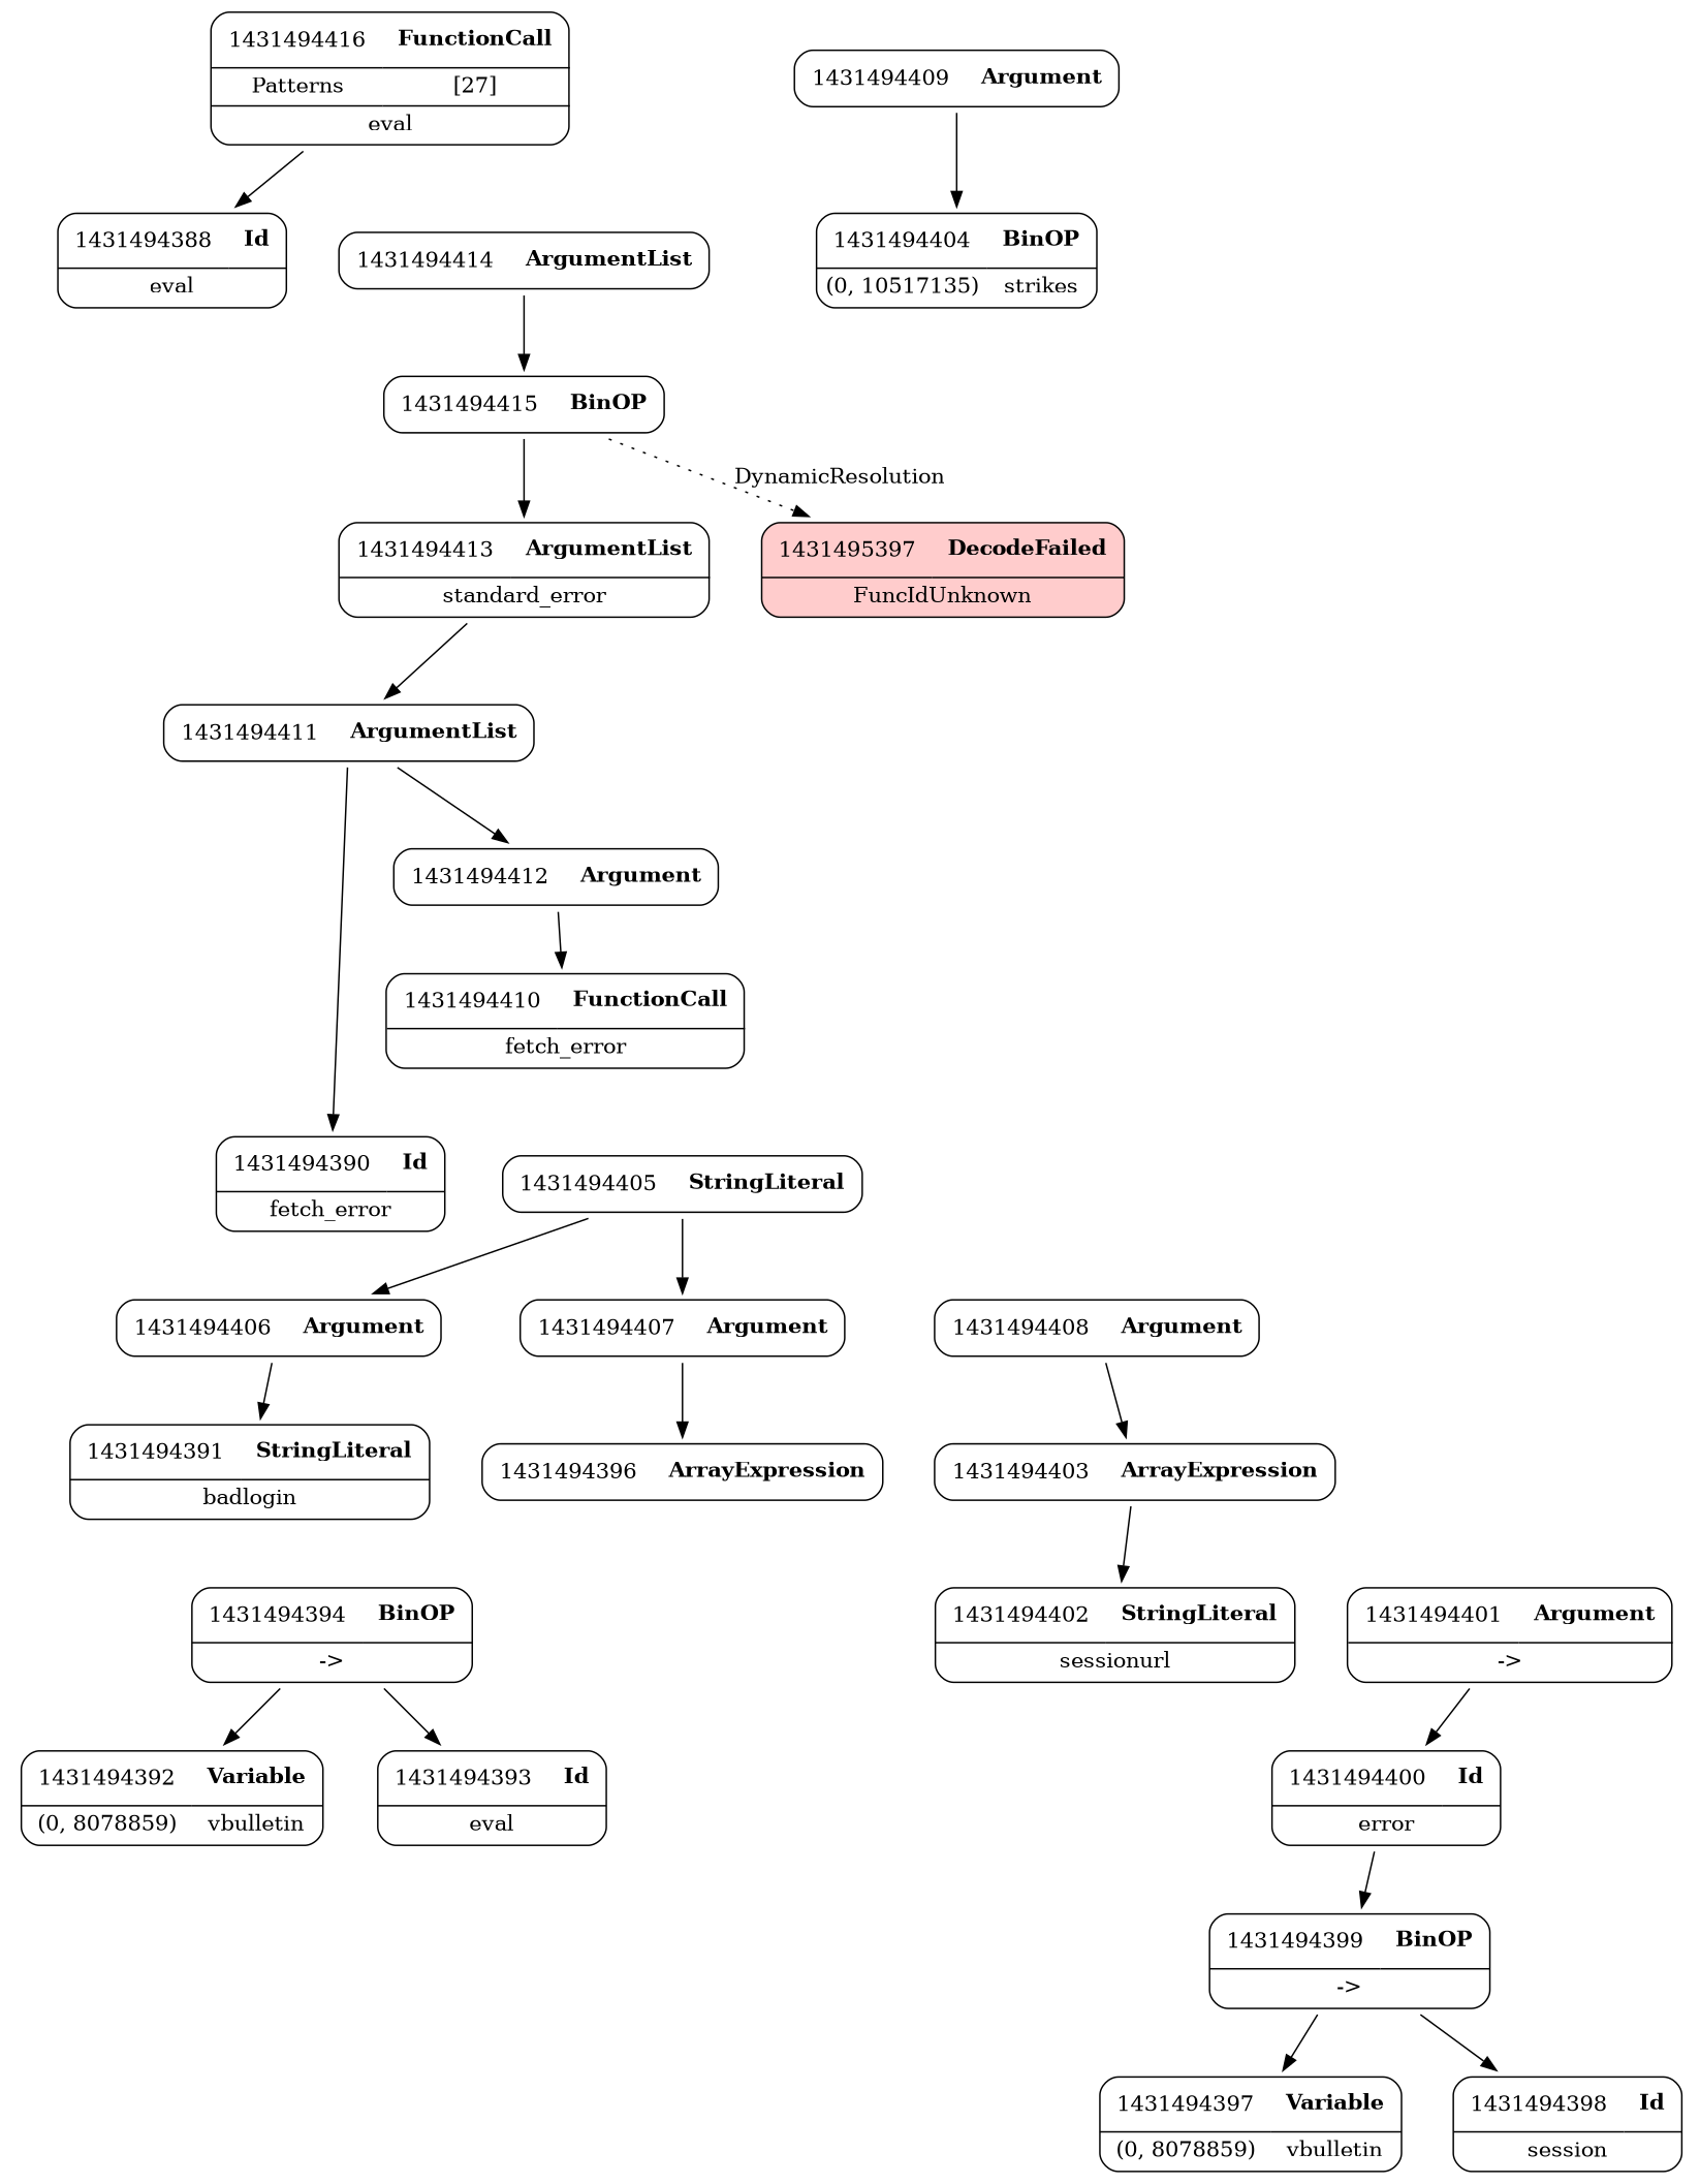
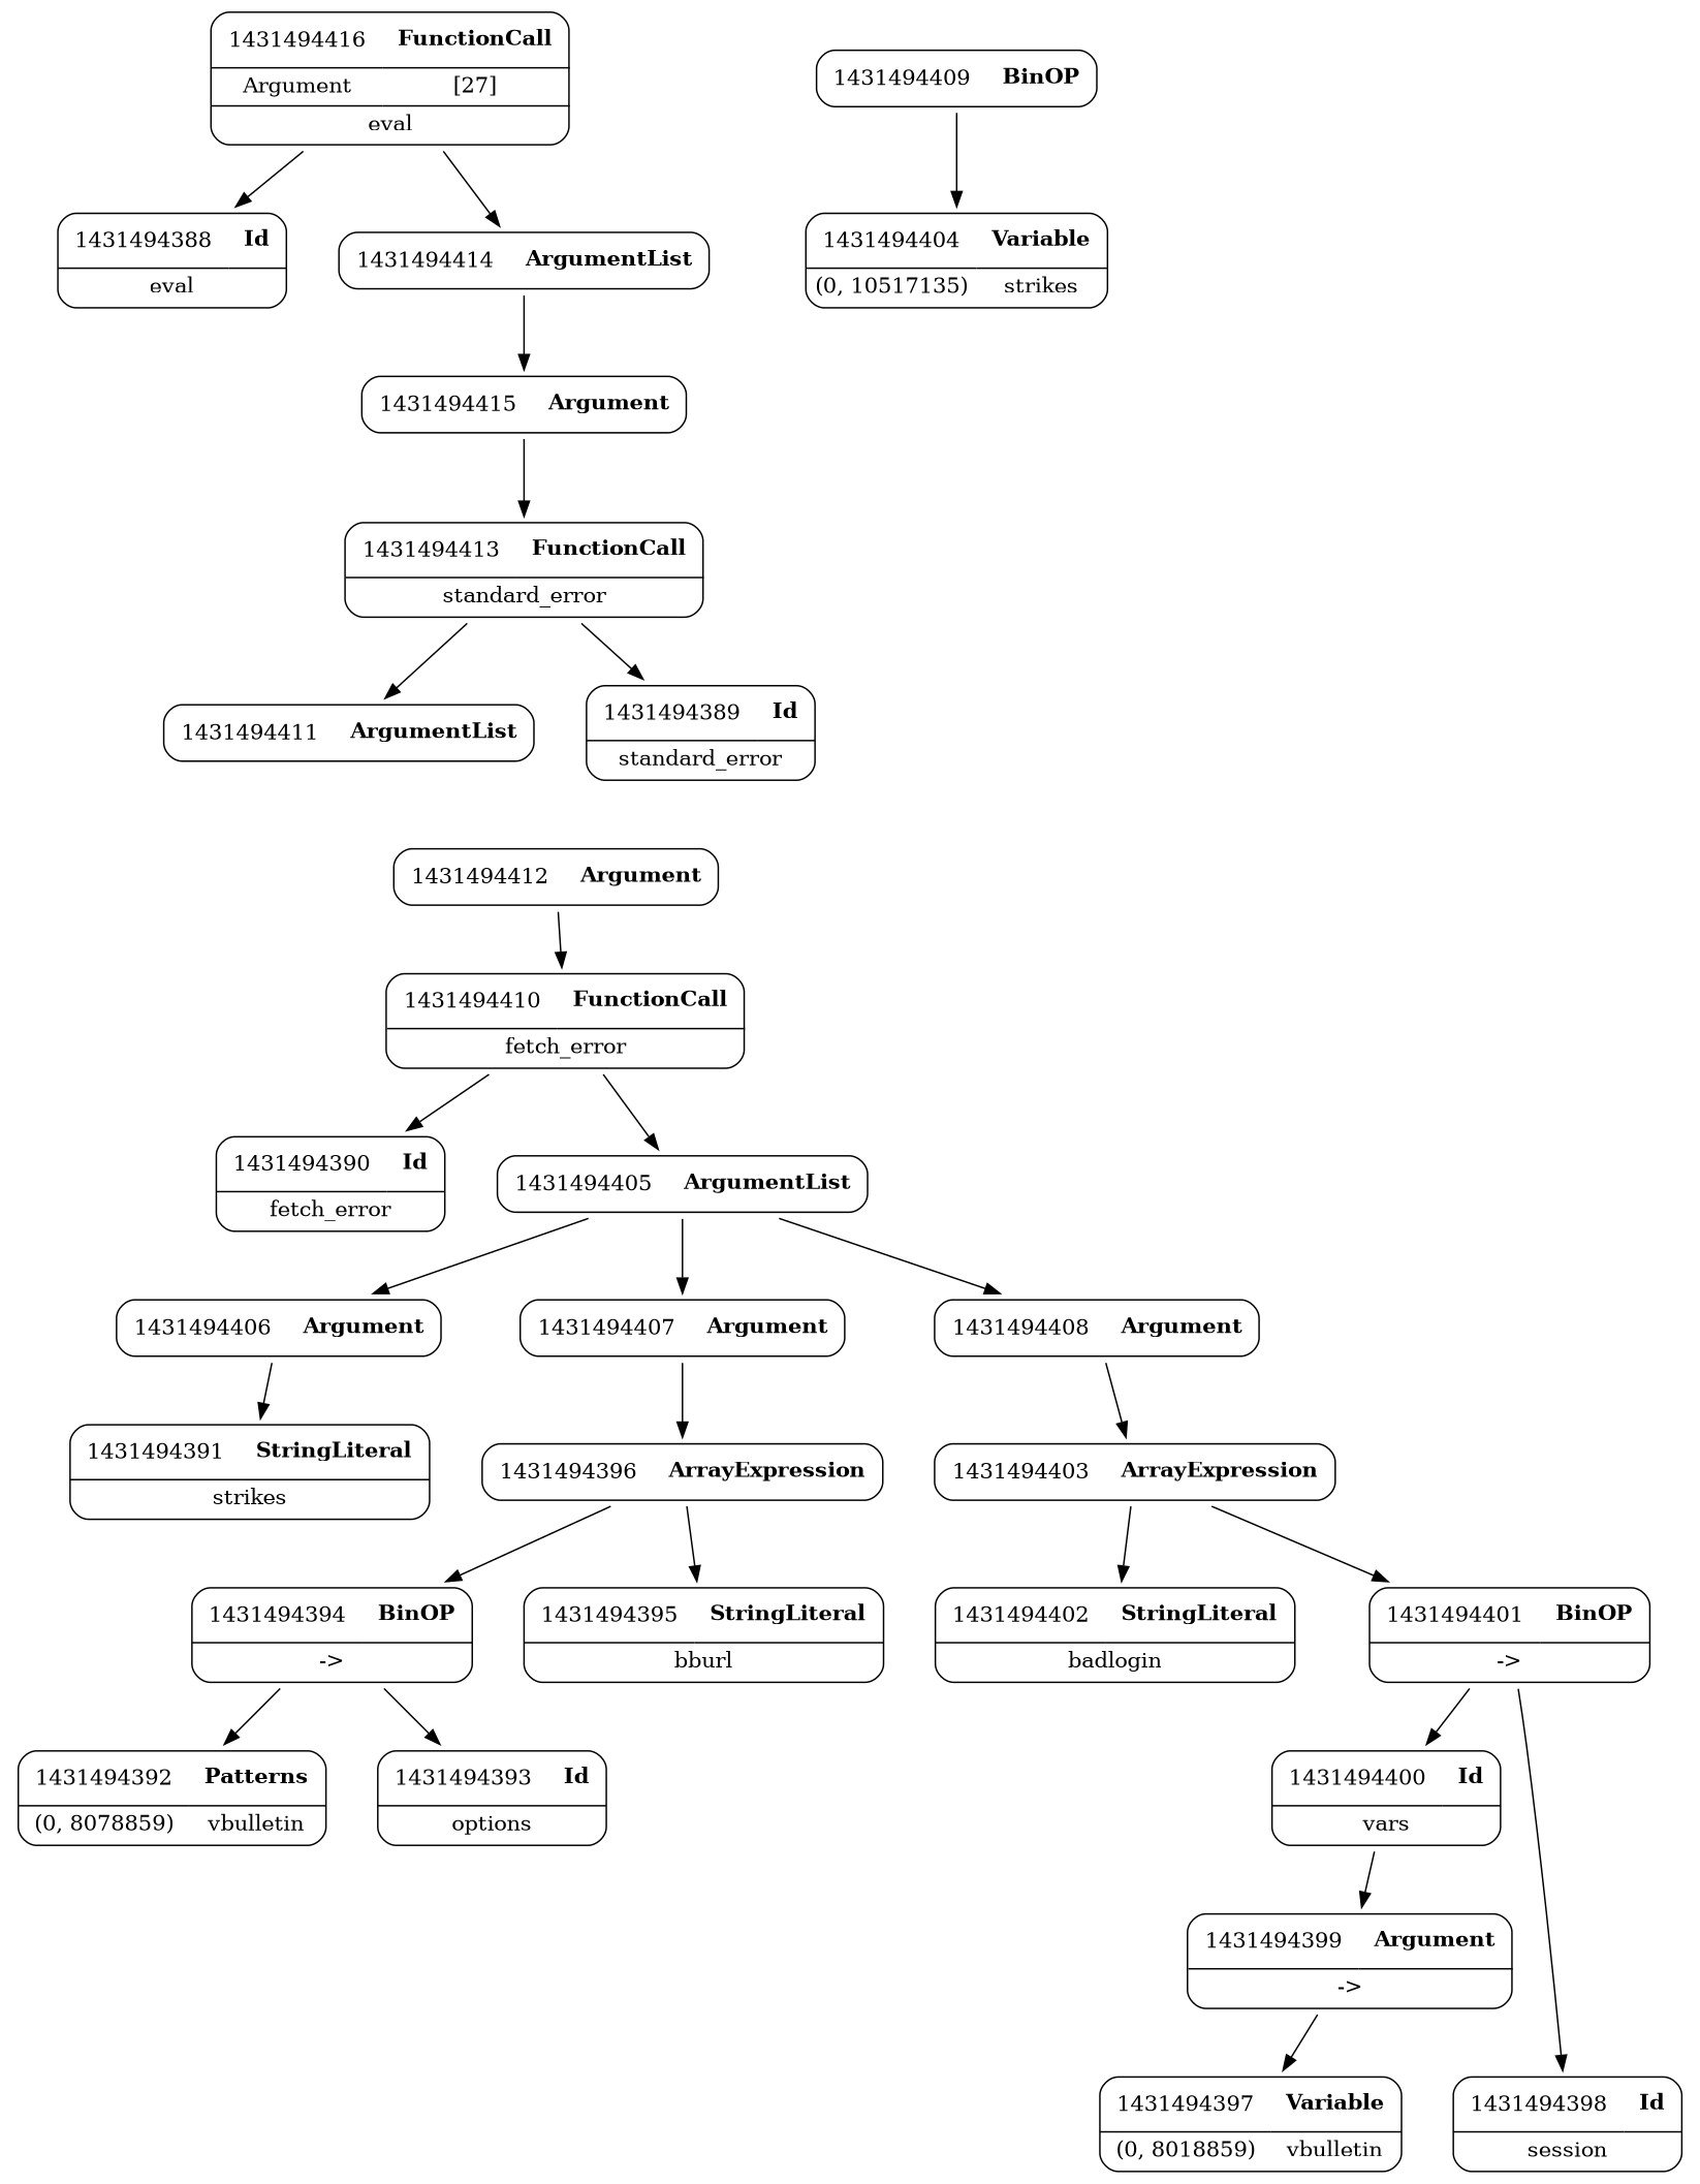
  digraph {
    node [shape=none]
    edge [weight=2]
-   n1 [label=<<TABLE border='1' cellspacing='0' cellpadding='10' style='rounded' ><TR><TD border='0'>1431494416</TD><TD border='0'><B>FunctionCall</B></TD></TR><HR/><TR><TD border='0' cellpadding='5'>Patterns</TD><TD border='0' cellpadding='5'>[27]</TD></TR><HR/><TR><TD border='0' cellpadding='5' colspan='2'>eval</TD></TR></TABLE>>]
+   n1 [label=<<TABLE border='1' cellspacing='0' cellpadding='10' style='rounded' ><TR><TD border='0'>1431494416</TD><TD border='0'><B>FunctionCall</B></TD></TR><HR/><TR><TD border='0' cellpadding='5'>Argument</TD><TD border='0' cellpadding='5'>[27]</TD></TR><HR/><TR><TD border='0' cellpadding='5' colspan='2'>eval</TD></TR></TABLE>>]
    n2 [label=<<TABLE border='1' cellspacing='0' cellpadding='10' style='rounded' ><TR><TD border='0'>1431494388</TD><TD border='0'><B>Id</B></TD></TR><HR/><TR><TD border='0' cellpadding='5' colspan='2'>eval</TD></TR></TABLE>>]
    n3 [label=<<TABLE border='1' cellspacing='0' cellpadding='10' style='rounded' ><TR><TD border='0'>1431494414</TD><TD border='0'><B>ArgumentList</B></TD></TR></TABLE>>]
-   n4 [label=<<TABLE border='1' cellspacing='0' cellpadding='10' style='rounded' ><TR><TD border='0'>1431494415</TD><TD border='0'><B>BinOP</B></TD></TR></TABLE>>]
-   n5 [label=<<TABLE border='1' cellspacing='0' cellpadding='10' style='rounded' ><TR><TD border='0'>1431494413</TD><TD border='0'><B>ArgumentList</B></TD></TR><HR/><TR><TD border='0' cellpadding='5' colspan='2'>standard_error</TD></TR></TABLE>>]
-   n6 [label=<<TABLE border='1' cellspacing='0' cellpadding='10' style='rounded' bgcolor='#FFCCCC' ><TR><TD border='0'>1431495397</TD><TD border='0'><B>DecodeFailed</B></TD></TR><HR/><TR><TD border='0' cellpadding='5' colspan='2'>FuncIdUnknown</TD></TR></TABLE>>]
-   n7 [label=<<TABLE border='1' cellspacing='0' cellpadding='10' style='rounded' ><TR><TD border='0'>1431494402</TD><TD border='0'><B>StringLiteral</B></TD></TR><HR/><TR><TD border='0' cellpadding='5' colspan='2'>sessionurl</TD></TR></TABLE>>]
+   n4 [label=<<TABLE border='1' cellspacing='0' cellpadding='10' style='rounded' ><TR><TD border='0'>1431494415</TD><TD border='0'><B>Argument</B></TD></TR></TABLE>>]
+   n5 [label=<<TABLE border='1' cellspacing='0' cellpadding='10' style='rounded' ><TR><TD border='0'>1431494413</TD><TD border='0'><B>FunctionCall</B></TD></TR><HR/><TR><TD border='0' cellpadding='5' colspan='2'>standard_error</TD></TR></TABLE>>]
+   n7 [label=<<TABLE border='1' cellspacing='0' cellpadding='10' style='rounded' ><TR><TD border='0'>1431494402</TD><TD border='0'><B>StringLiteral</B></TD></TR><HR/><TR><TD border='0' cellpadding='5' colspan='2'>badlogin</TD></TR></TABLE>>]
    n8 [label=<<TABLE border='1' cellspacing='0' cellpadding='10' style='rounded' ><TR><TD border='0'>1431494403</TD><TD border='0'><B>ArrayExpression</B></TD></TR></TABLE>>]
-   n9 [label=<<TABLE border='1' cellspacing='0' cellpadding='10' style='rounded' ><TR><TD border='0'>1431494401</TD><TD border='0'><B>Argument</B></TD></TR><HR/><TR><TD border='0' cellpadding='5' colspan='2'>-&gt;</TD></TR></TABLE>>]
-   n10 [label=<<TABLE border='1' cellspacing='0' cellpadding='10' style='rounded' ><TR><TD border='0'>1431494400</TD><TD border='0'><B>Id</B></TD></TR><HR/><TR><TD border='0' cellpadding='5' colspan='2'>error</TD></TR></TABLE>>]
-   n11 [label=<<TABLE border='1' cellspacing='0' cellpadding='10' style='rounded' ><TR><TD border='0'>1431494399</TD><TD border='0'><B>BinOP</B></TD></TR><HR/><TR><TD border='0' cellpadding='5' colspan='2'>-&gt;</TD></TR></TABLE>>]
+   n9 [label=<<TABLE border='1' cellspacing='0' cellpadding='10' style='rounded' ><TR><TD border='0'>1431494401</TD><TD border='0'><B>BinOP</B></TD></TR><HR/><TR><TD border='0' cellpadding='5' colspan='2'>-&gt;</TD></TR></TABLE>>]
+   n10 [label=<<TABLE border='1' cellspacing='0' cellpadding='10' style='rounded' ><TR><TD border='0'>1431494400</TD><TD border='0'><B>Id</B></TD></TR><HR/><TR><TD border='0' cellpadding='5' colspan='2'>vars</TD></TR></TABLE>>]
+   n11 [label=<<TABLE border='1' cellspacing='0' cellpadding='10' style='rounded' ><TR><TD border='0'>1431494399</TD><TD border='0'><B>Argument</B></TD></TR><HR/><TR><TD border='0' cellpadding='5' colspan='2'>-&gt;</TD></TR></TABLE>>]
    n12 [label=<<TABLE border='1' cellspacing='0' cellpadding='10' style='rounded' ><TR><TD border='0'>1431494398</TD><TD border='0'><B>Id</B></TD></TR><HR/><TR><TD border='0' cellpadding='5' colspan='2'>session</TD></TR></TABLE>>]
-   n13 [label=<<TABLE border='1' cellspacing='0' cellpadding='10' style='rounded' ><TR><TD border='0'>1431494397</TD><TD border='0'><B>Variable</B></TD></TR><HR/><TR><TD border='0' cellpadding='5'>(0, 8078859)</TD><TD border='0' cellpadding='5'>vbulletin</TD></TR></TABLE>>]
+   n13 [label=<<TABLE border='1' cellspacing='0' cellpadding='10' style='rounded' ><TR><TD border='0'>1431494397</TD><TD border='0'><B>Variable</B></TD></TR><HR/><TR><TD border='0' cellpadding='5'>(0, 8018859)</TD><TD border='0' cellpadding='5'>vbulletin</TD></TR></TABLE>>]
    n14 [label=<<TABLE border='1' cellspacing='0' cellpadding='10' style='rounded' ><TR><TD border='0'>1431494406</TD><TD border='0'><B>Argument</B></TD></TR></TABLE>>]
-   n15 [label=<<TABLE border='1' cellspacing='0' cellpadding='10' style='rounded' ><TR><TD border='0'>1431494391</TD><TD border='0'><B>StringLiteral</B></TD></TR><HR/><TR><TD border='0' cellpadding='5' colspan='2'>badlogin</TD></TR></TABLE>>]
+   n15 [label=<<TABLE border='1' cellspacing='0' cellpadding='10' style='rounded' ><TR><TD border='0'>1431494391</TD><TD border='0'><B>StringLiteral</B></TD></TR><HR/><TR><TD border='0' cellpadding='5' colspan='2'>strikes</TD></TR></TABLE>>]
    n16 [label=<<TABLE border='1' cellspacing='0' cellpadding='10' style='rounded' ><TR><TD border='0'>1431494407</TD><TD border='0'><B>Argument</B></TD></TR></TABLE>>]
    n17 [label=<<TABLE border='1' cellspacing='0' cellpadding='10' style='rounded' ><TR><TD border='0'>1431494396</TD><TD border='0'><B>ArrayExpression</B></TD></TR></TABLE>>]
    n18 [label=<<TABLE border='1' cellspacing='0' cellpadding='10' style='rounded' ><TR><TD border='0'>1431494394</TD><TD border='0'><B>BinOP</B></TD></TR><HR/><TR><TD border='0' cellpadding='5' colspan='2'>-&gt;</TD></TR></TABLE>>]
-   n20 [label=<<TABLE border='1' cellspacing='0' cellpadding='10' style='rounded' ><TR><TD border='0'>1431494392</TD><TD border='0'><B>Variable</B></TD></TR><HR/><TR><TD border='0' cellpadding='5'>(0, 8078859)</TD><TD border='0' cellpadding='5'>vbulletin</TD></TR></TABLE>>]
-   n21 [label=<<TABLE border='1' cellspacing='0' cellpadding='10' style='rounded' ><TR><TD border='0'>1431494393</TD><TD border='0'><B>Id</B></TD></TR><HR/><TR><TD border='0' cellpadding='5' colspan='2'>eval</TD></TR></TABLE>>]
-   n22 [label=<<TABLE border='1' cellspacing='0' cellpadding='10' style='rounded' ><TR><TD border='0'>1431494404</TD><TD border='0'><B>BinOP</B></TD></TR><HR/><TR><TD border='0' cellpadding='5'>(0, 10517135)</TD><TD border='0' cellpadding='5'>strikes</TD></TR></TABLE>>]
-   n23 [label=<<TABLE border='1' cellspacing='0' cellpadding='10' style='rounded' ><TR><TD border='0'>1431494405</TD><TD border='0'><B>StringLiteral</B></TD></TR></TABLE>>]
+   n19 [label=<<TABLE border='1' cellspacing='0' cellpadding='10' style='rounded' ><TR><TD border='0'>1431494395</TD><TD border='0'><B>StringLiteral</B></TD></TR><HR/><TR><TD border='0' cellpadding='5' colspan='2'>bburl</TD></TR></TABLE>>]
+   n20 [label=<<TABLE border='1' cellspacing='0' cellpadding='10' style='rounded' ><TR><TD border='0'>1431494392</TD><TD border='0'><B>Patterns</B></TD></TR><HR/><TR><TD border='0' cellpadding='5'>(0, 8078859)</TD><TD border='0' cellpadding='5'>vbulletin</TD></TR></TABLE>>]
+   n21 [label=<<TABLE border='1' cellspacing='0' cellpadding='10' style='rounded' ><TR><TD border='0'>1431494393</TD><TD border='0'><B>Id</B></TD></TR><HR/><TR><TD border='0' cellpadding='5' colspan='2'>options</TD></TR></TABLE>>]
+   n22 [label=<<TABLE border='1' cellspacing='0' cellpadding='10' style='rounded' ><TR><TD border='0'>1431494404</TD><TD border='0'><B>Variable</B></TD></TR><HR/><TR><TD border='0' cellpadding='5'>(0, 10517135)</TD><TD border='0' cellpadding='5'>strikes</TD></TR></TABLE>>]
+   n23 [label=<<TABLE border='1' cellspacing='0' cellpadding='10' style='rounded' ><TR><TD border='0'>1431494405</TD><TD border='0'><B>ArgumentList</B></TD></TR></TABLE>>]
    n24 [label=<<TABLE border='1' cellspacing='0' cellpadding='10' style='rounded' ><TR><TD border='0'>1431494408</TD><TD border='0'><B>Argument</B></TD></TR></TABLE>>]
-   n25 [label=<<TABLE border='1' cellspacing='0' cellpadding='10' style='rounded' ><TR><TD border='0'>1431494409</TD><TD border='0'><B>Argument</B></TD></TR></TABLE>>]
+   n25 [label=<<TABLE border='1' cellspacing='0' cellpadding='10' style='rounded' ><TR><TD border='0'>1431494409</TD><TD border='0'><B>BinOP</B></TD></TR></TABLE>>]
    n26 [label=<<TABLE border='1' cellspacing='0' cellpadding='10' style='rounded' ><TR><TD border='0'>1431494410</TD><TD border='0'><B>FunctionCall</B></TD></TR><HR/><TR><TD border='0' cellpadding='5' colspan='2'>fetch_error</TD></TR></TABLE>>]
    n27 [label=<<TABLE border='1' cellspacing='0' cellpadding='10' style='rounded' ><TR><TD border='0'>1431494390</TD><TD border='0'><B>Id</B></TD></TR><HR/><TR><TD border='0' cellpadding='5' colspan='2'>fetch_error</TD></TR></TABLE>>]
    n28 [label=<<TABLE border='1' cellspacing='0' cellpadding='10' style='rounded' ><TR><TD border='0'>1431494411</TD><TD border='0'><B>ArgumentList</B></TD></TR></TABLE>>]
    n29 [label=<<TABLE border='1' cellspacing='0' cellpadding='10' style='rounded' ><TR><TD border='0'>1431494412</TD><TD border='0'><B>Argument</B></TD></TR></TABLE>>]
+   n30 [label=<<TABLE border='1' cellspacing='0' cellpadding='10' style='rounded' ><TR><TD border='0'>1431494389</TD><TD border='0'><B>Id</B></TD></TR><HR/><TR><TD border='0' cellpadding='5' colspan='2'>standard_error</TD></TR></TABLE>>]
    n1 -> n2
+   n1 -> n3
    n3 -> n4
    n4 -> n5
-   n4 -> n6 [label=DynamicResolution style=dotted weight=""]
    n5 -> n28
+   n5 -> n30
    n8 -> n7
+   n8 -> n9
    n9 -> n10
    n10 -> n11
-   n11 -> n12
+   n9 -> n12
    n11 -> n13
    n14 -> n15
    n16 -> n17
+   n17 -> n18
+   n17 -> n19
    n18 -> n20
    n18 -> n21
    n23 -> n14
    n23 -> n16
+   n23 -> n24
    n24 -> n8
    n25 -> n22
-   n28 -> n27
-   n28 -> n29
+   n26 -> n23
+   n26 -> n27
    n29 -> n26
  }
